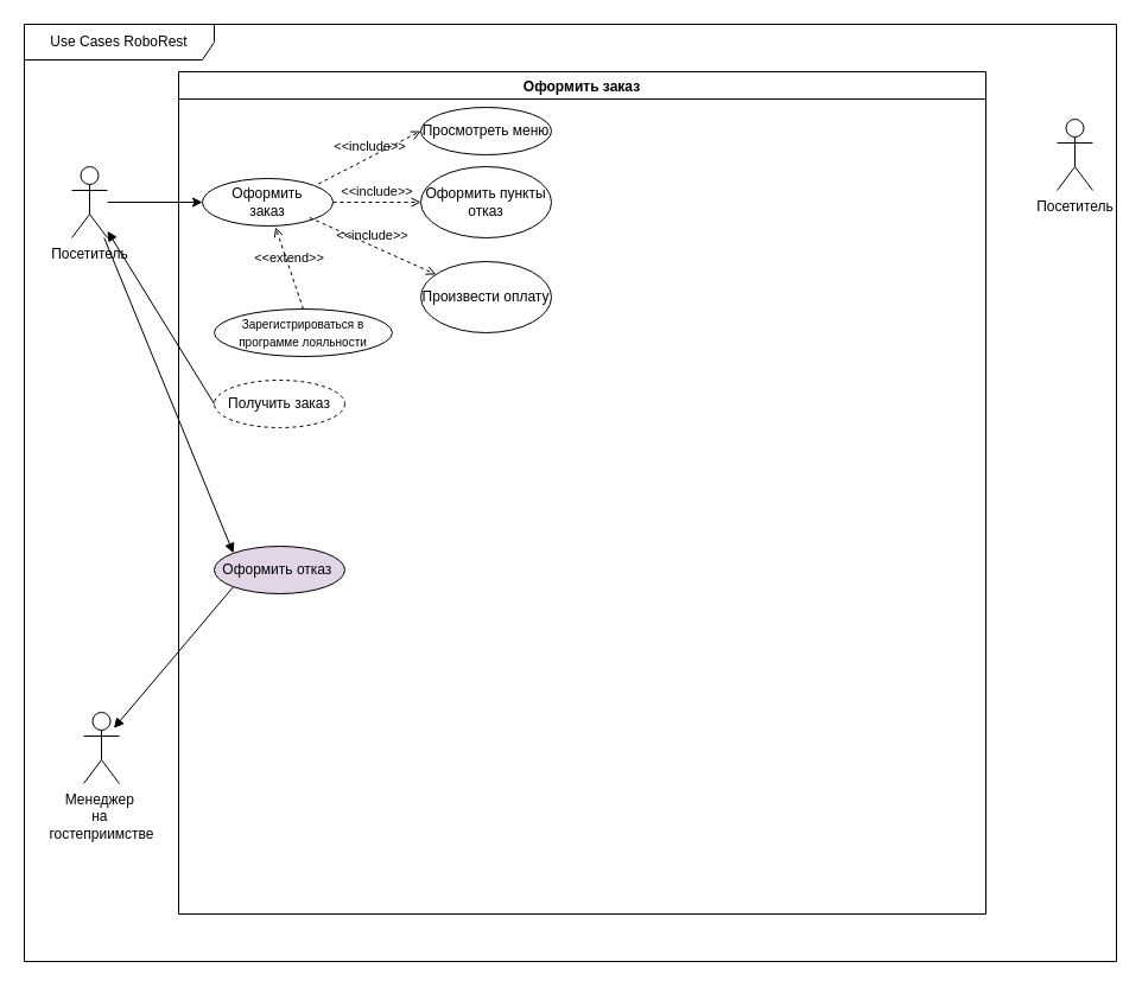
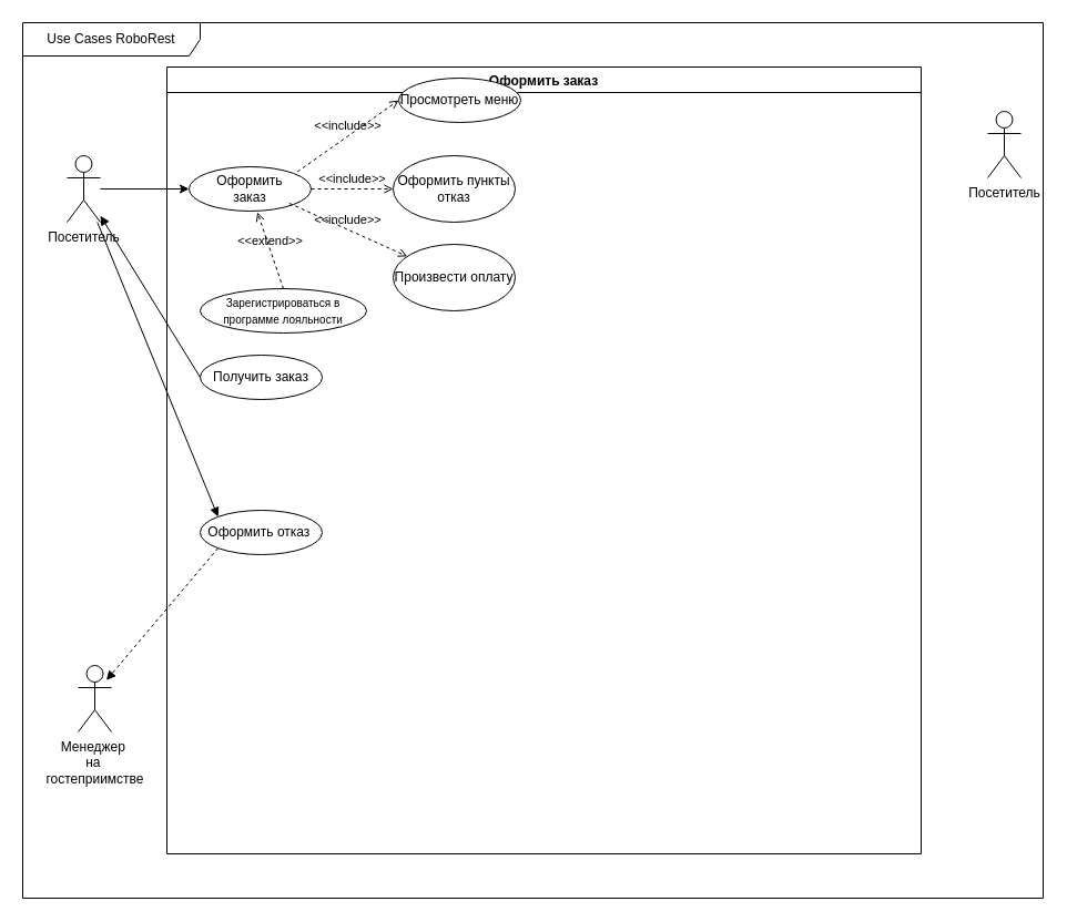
  <mxCell id="0" />
  <mxCell id="1" parent="0" />
  <mxCell id="2" value="Use Cases RoboRest" style="shape=umlFrame;whiteSpace=wrap;html=1;pointerEvents=0;recursiveResize=0;container=1;collapsible=0;width=160;" vertex="1" parent="1"><mxGeometry x="20" y="20" width="920" height="790" as="geometry" /></mxCell>
  <mxCell id="3" value="" style="edgeStyle=orthogonalEdgeStyle;rounded=0;orthogonalLoop=1;jettySize=auto;html=1;" edge="1" parent="2" source="4" target="6"><mxGeometry relative="1" as="geometry" /></mxCell>
  <mxCell id="4" value="Посетитель&lt;div&gt;&lt;br&gt;&lt;/div&gt;" style="shape=umlActor;verticalLabelPosition=bottom;verticalAlign=top;html=1;outlineConnect=0;" vertex="1" parent="2"><mxGeometry x="40" y="120" width="30" height="60" as="geometry" /></mxCell>
  <mxCell id="5" value="Оформить заказ" style="swimlane;startSize=23;" vertex="1" parent="2"><mxGeometry x="130" y="40" width="680" height="710" as="geometry"><mxRectangle x="390" y="90" width="90" height="30" as="alternateBounds" /></mxGeometry></mxCell>
  <mxCell id="6" value="Оформить &lt;br&gt;заказ" style="ellipse;whiteSpace=wrap;html=1;" vertex="1" parent="5"><mxGeometry x="20" y="90" width="110" height="40" as="geometry" /></mxCell>
  <mxCell id="7" value="&amp;lt;&amp;lt;include&amp;gt;&amp;gt;" style="html=1;verticalAlign=bottom;labelBackgroundColor=none;endArrow=open;endFill=0;dashed=1;rounded=0;entryX=0;entryY=0.5;entryDx=0;entryDy=0;exitX=0.888;exitY=0.113;exitDx=0;exitDy=0;exitPerimeter=0;" edge="1" parent="5" source="6" target="8"><mxGeometry width="160" relative="1" as="geometry"><mxPoint x="130" y="109.5" as="sourcePoint" /><mxPoint x="290" y="109.5" as="targetPoint" /></mxGeometry></mxCell>
- <mxCell id="8" value="Просмотреть меню" style="ellipse;whiteSpace=wrap;html=1;" vertex="1" parent="5"><mxGeometry x="204" y="30" width="110" height="40" as="geometry" /></mxCell>
+ <mxCell id="8" value="Просмотреть меню" style="ellipse;whiteSpace=wrap;html=1;" vertex="1" parent="5"><mxGeometry x="209" y="10" width="110" height="40" as="geometry" /></mxCell>
  <mxCell id="9" value="Оформить пункты отказ" style="ellipse;whiteSpace=wrap;html=1;" vertex="1" parent="5"><mxGeometry x="204" y="80" width="110" height="60" as="geometry" /></mxCell>
  <mxCell id="10" value="&amp;lt;&amp;lt;include&amp;gt;&amp;gt;" style="html=1;verticalAlign=bottom;labelBackgroundColor=none;endArrow=open;endFill=0;dashed=1;rounded=0;entryX=0;entryY=0.5;entryDx=0;entryDy=0;exitX=1;exitY=0.5;exitDx=0;exitDy=0;" edge="1" parent="5" source="6" target="9"><mxGeometry width="160" relative="1" as="geometry"><mxPoint x="140" y="110" as="sourcePoint" /><mxPoint x="280" y="109.5" as="targetPoint" /></mxGeometry></mxCell>
  <mxCell id="11" value="Произвести оплату" style="ellipse;whiteSpace=wrap;html=1;" vertex="1" parent="5"><mxGeometry x="204" y="160" width="110" height="60" as="geometry" /></mxCell>
  <mxCell id="12" value="&amp;lt;&amp;lt;include&amp;gt;&amp;gt;" style="html=1;verticalAlign=bottom;labelBackgroundColor=none;endArrow=open;endFill=0;dashed=1;rounded=0;exitX=0.821;exitY=0.824;exitDx=0;exitDy=0;exitPerimeter=0;" edge="1" parent="5" source="6" target="11"><mxGeometry width="160" relative="1" as="geometry"><mxPoint x="110" y="130" as="sourcePoint" /><mxPoint x="184" y="130" as="targetPoint" /></mxGeometry></mxCell>
  <mxCell id="13" value="&lt;font style=&quot;font-size: 10px;&quot;&gt;Зарегистрироваться в программе лояльности&lt;/font&gt;" style="ellipse;whiteSpace=wrap;html=1;" vertex="1" parent="5"><mxGeometry x="30" y="200" width="150" height="40" as="geometry" /></mxCell>
  <mxCell id="14" value="&amp;lt;&amp;lt;extend&amp;gt;&amp;gt;" style="html=1;verticalAlign=bottom;labelBackgroundColor=none;endArrow=open;endFill=0;dashed=1;rounded=0;entryX=0.56;entryY=1.027;entryDx=0;entryDy=0;entryPerimeter=0;exitX=0.5;exitY=0;exitDx=0;exitDy=0;" edge="1" parent="5" source="13" target="6"><mxGeometry width="160" relative="1" as="geometry"><mxPoint x="80" y="200" as="sourcePoint" /><mxPoint x="240" y="200" as="targetPoint" /></mxGeometry></mxCell>
- <mxCell id="15" value="Получить заказ" style="ellipse;whiteSpace=wrap;html=1;dashed=1;" vertex="1" parent="5"><mxGeometry x="30" y="260" width="110" height="40" as="geometry" /></mxCell>
- <mxCell id="16" value="Оформить отказ&amp;nbsp;" style="ellipse;whiteSpace=wrap;html=1;fillColor=#e1d5e7;" vertex="1" parent="5"><mxGeometry x="30" y="400" width="110" height="40" as="geometry" /></mxCell>
+ <mxCell id="15" value="Получить заказ" style="ellipse;whiteSpace=wrap;html=1;" vertex="1" parent="5"><mxGeometry x="30" y="260" width="110" height="40" as="geometry" /></mxCell>
+ <mxCell id="16" value="Оформить отказ&amp;nbsp;" style="ellipse;whiteSpace=wrap;html=1;" vertex="1" parent="5"><mxGeometry x="30" y="400" width="110" height="40" as="geometry" /></mxCell>
  <mxCell id="17" value="" style="html=1;verticalAlign=bottom;labelBackgroundColor=none;endArrow=block;endFill=1;rounded=0;exitX=0;exitY=0.5;exitDx=0;exitDy=0;" edge="1" parent="2" source="15" target="4"><mxGeometry width="160" relative="1" as="geometry"><mxPoint x="240" y="280" as="sourcePoint" /><mxPoint x="400" y="280" as="targetPoint" /></mxGeometry></mxCell>
  <mxCell id="18" value="Посетитель&lt;div&gt;&lt;br&gt;&lt;/div&gt;" style="shape=umlActor;verticalLabelPosition=bottom;verticalAlign=top;html=1;outlineConnect=0;" vertex="1" parent="2"><mxGeometry x="870" y="80" width="30" height="60" as="geometry" /></mxCell>
  <mxCell id="19" value="Менеджер&amp;nbsp;&lt;br&gt;на&amp;nbsp;&lt;br&gt;гостеприимстве&lt;div&gt;&lt;br&gt;&lt;/div&gt;" style="shape=umlActor;verticalLabelPosition=bottom;verticalAlign=top;html=1;outlineConnect=0;" vertex="1" parent="2"><mxGeometry x="50" y="580" width="30" height="60" as="geometry" /></mxCell>
  <mxCell id="20" value="" style="html=1;verticalAlign=bottom;labelBackgroundColor=none;endArrow=block;endFill=1;rounded=0;entryX=0;entryY=0;entryDx=0;entryDy=0;" edge="1" parent="2" source="4" target="16"><mxGeometry width="160" relative="1" as="geometry"><mxPoint x="340" y="360" as="sourcePoint" /><mxPoint x="500" y="360" as="targetPoint" /></mxGeometry></mxCell>
- <mxCell id="21" value="" style="html=1;verticalAlign=bottom;labelBackgroundColor=none;endArrow=block;endFill=1;rounded=0;exitX=0;exitY=1;exitDx=0;exitDy=0;entryX=0.848;entryY=0.222;entryDx=0;entryDy=0;entryPerimeter=0;" edge="1" parent="2" source="16" target="19"><mxGeometry width="160" relative="1" as="geometry"><mxPoint x="340" y="440" as="sourcePoint" /><mxPoint x="500" y="440" as="targetPoint" /></mxGeometry></mxCell>
+ <mxCell id="21" value="" style="html=1;verticalAlign=bottom;labelBackgroundColor=none;endArrow=block;endFill=1;rounded=0;exitX=0;exitY=1;exitDx=0;exitDy=0;entryX=0.848;entryY=0.222;entryDx=0;entryDy=0;entryPerimeter=0;dashed=1;" edge="1" parent="2" source="16" target="19"><mxGeometry width="160" relative="1" as="geometry"><mxPoint x="340" y="440" as="sourcePoint" /><mxPoint x="500" y="440" as="targetPoint" /></mxGeometry></mxCell>
